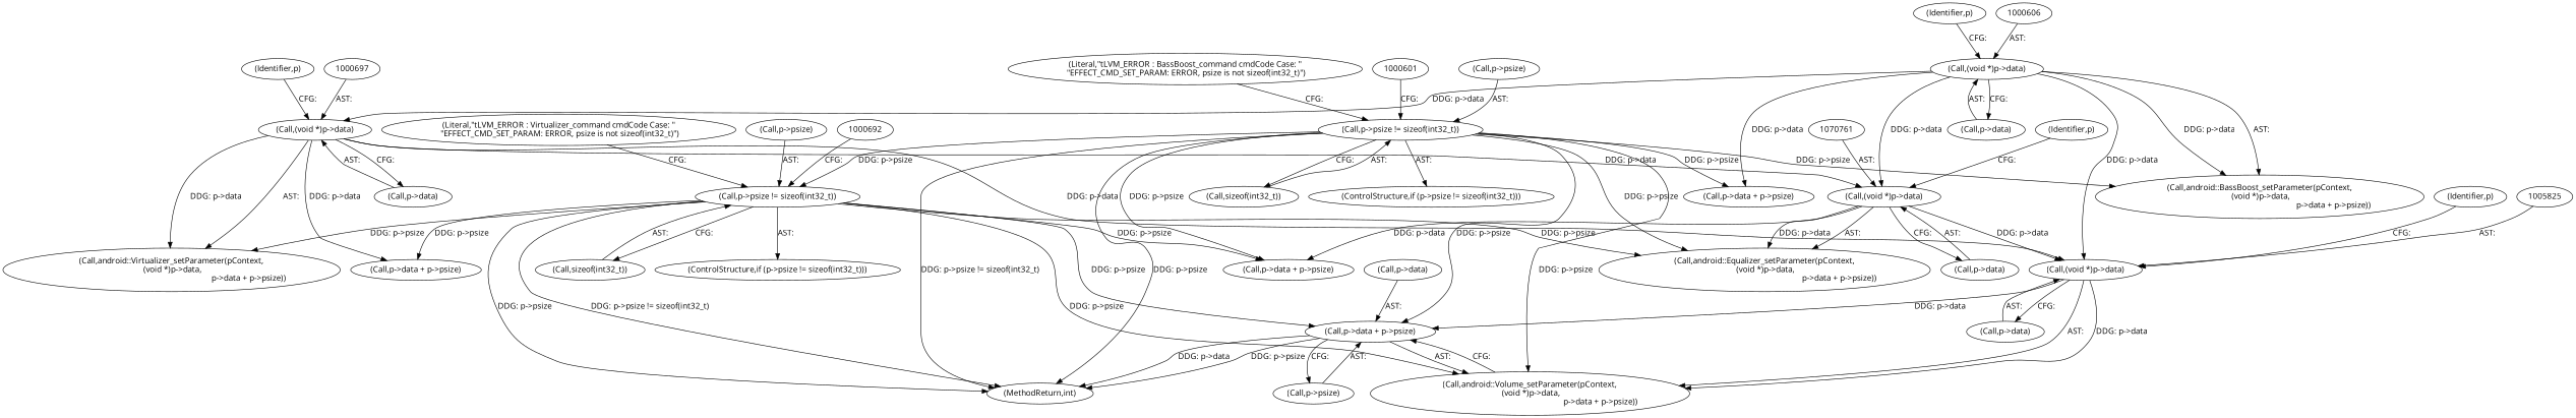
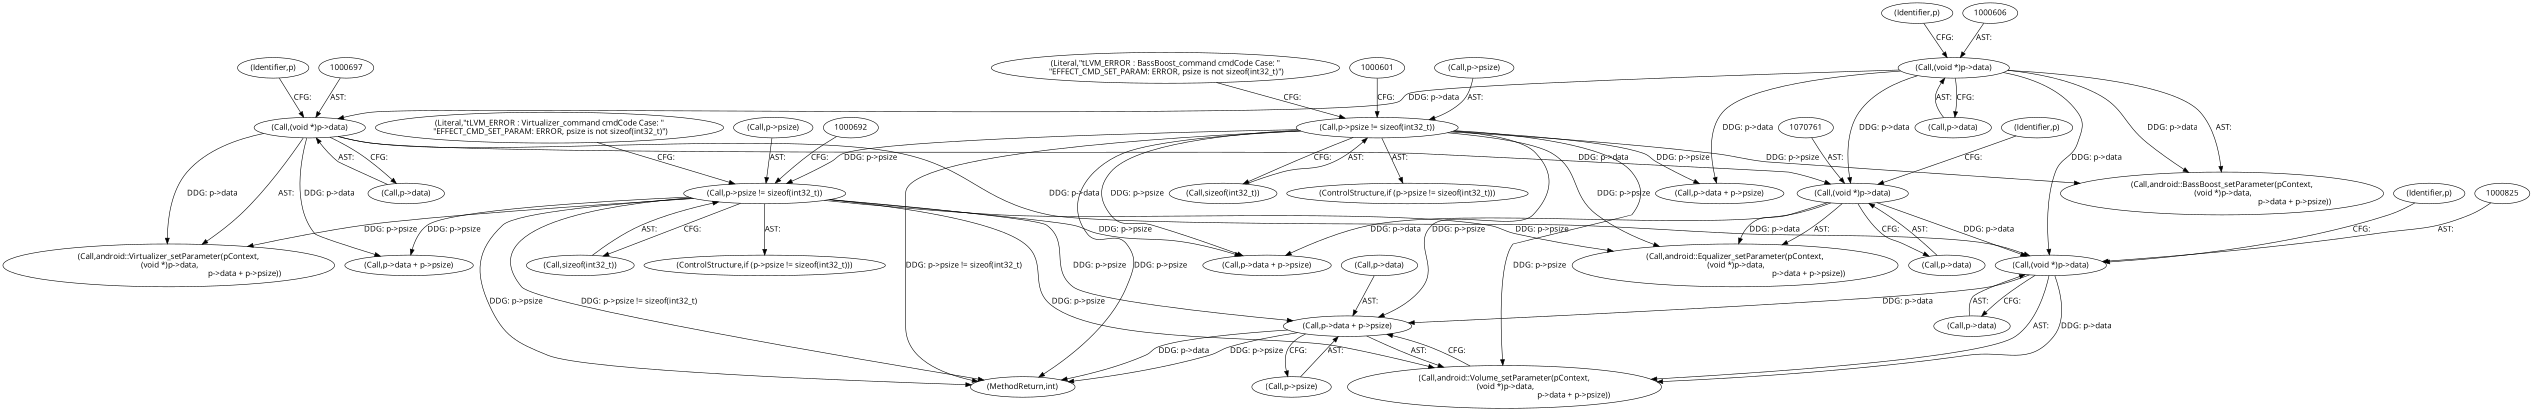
  digraph {
    fontname="Open Sans"
    node [fontname="Open Sans"]
    edge [fontname="Open Sans"]
    n1 [label="(Call,p->data + p->psize)"]
    n2 [label="(Call,android::Volume_setParameter(pContext,\n (void *)p->data,\n                                                                 p->data + p->psize))"]
    n3 [label="(MethodReturn,int)"]
    n4 [label="(Call,p->psize)"]
    n5 [label="(Call,(void *)p->data)"]
    n6 [label="(Call,p->data)"]
    n7 [label="(Call,(void *)p->data)"]
    n8 [label="(Call,(void *)p->data)"]
    n9 [label="(Call,(void *)p->data)"]
    n10 [label="(Call,android::BassBoost_setParameter(pContext,\n (void *)p->data,\n                                                                    p->data + p->psize))"]
    n11 [label="(Call,p->data + p->psize)"]
    n12 [label="(Call,p->data)"]
    n13 [label="(Call,android::Equalizer_setParameter(pContext,\n (void *)p->data,\n                                                                     p->data + p->psize))"]
    n14 [label="(Call,p->data)"]
    n15 [label="(Call,p->data + p->psize)"]
    n16 [label="(Call,android::Virtualizer_setParameter(pContext,\n (void *)p->data,\n                                                                       p->data + p->psize))"]
    n17 [label="(Call,p->data + p->psize)"]
    n18 [label="(Call,p->data)"]
    n19 [label="(Call,p->psize != sizeof(int32_t))"]
    n20 [label="(Call,p->psize != sizeof(int32_t))"]
    n21 [label="(Call,sizeof(int32_t))"]
    n22 [label="(ControlStructure,if (p->psize != sizeof(int32_t)))"]
    n23 [label="(Call,sizeof(int32_t))"]
    n24 [label="(ControlStructure,if (p->psize != sizeof(int32_t)))"]
    n25 [label="(Identifier,p)"]
    n26 [label="(Literal,\"\tLVM_ERROR : Virtualizer_command cmdCode Case: \"\n \"EFFECT_CMD_SET_PARAM: ERROR, psize is not sizeof(int32_t)\")"]
    n27 [label="(Call,p->psize)"]
    n28 [label="(Call,p->data)"]
    n29 [label="(Identifier,p)"]
    n30 [label="(Literal,\"\tLVM_ERROR : BassBoost_command cmdCode Case: \"\n \"EFFECT_CMD_SET_PARAM: ERROR, psize is not sizeof(int32_t)\")"]
    n31 [label="(Identifier,p)"]
    n32 [label="(Call,p->psize)"]
    n33 [label="(Identifier,p)"]
-   1000825 [label=1005825]
+   1000825
    1000606
    n36 [label=1070761]
    1000697
    1000601
    1000692
    n1 -> n2 [label="AST: "]
    n1 -> n3 [label="DDG: p->data"]
    n1 -> n3 [label="DDG: p->psize"]
    n1 -> n4 [label="CFG: "]
    n2 -> n1 [label="CFG: "]
    n4 -> n1 [label="AST: "]
    n5 -> n1 [label="DDG: p->data"]
    n5 -> n2 [label="AST: "]
    n5 -> n2 [label="DDG: p->data"]
    n5 -> n6 [label="CFG: "]
    n6 -> n5 [label="AST: "]
    n7 -> n5 [label="DDG: p->data"]
    n7 -> n8 [label="DDG: p->data"]
    n7 -> n9 [label="DDG: p->data"]
    n7 -> n10 [label="AST: "]
    n7 -> n10 [label="DDG: p->data"]
    n7 -> n11 [label="DDG: p->data"]
    n7 -> n12 [label="CFG: "]
    n8 -> n5 [label="DDG: p->data"]
    n8 -> n13 [label="AST: "]
    n8 -> n13 [label="DDG: p->data"]
    n8 -> n14 [label="CFG: "]
    n8 -> n15 [label="DDG: p->data"]
    n9 -> n5 [label="DDG: p->data"]
    n9 -> n8 [label="DDG: p->data"]
    n9 -> n16 [label="AST: "]
    n9 -> n16 [label="DDG: p->data"]
    n9 -> n17 [label="DDG: p->data"]
    n9 -> n18 [label="CFG: "]
    n12 -> n7 [label="AST: "]
    n14 -> n8 [label="AST: "]
    n18 -> n9 [label="AST: "]
    n19 -> n1 [label="DDG: p->psize"]
    n19 -> n2 [label="DDG: p->psize"]
    n19 -> n3 [label="DDG: p->psize != sizeof(int32_t)"]
    n19 -> n3 [label="DDG: p->psize"]
    n19 -> n10 [label="DDG: p->psize"]
    n19 -> n11 [label="DDG: p->psize"]
    n19 -> n13 [label="DDG: p->psize"]
    n19 -> n15 [label="DDG: p->psize"]
    n19 -> n20 [label="DDG: p->psize"]
    n19 -> n21 [label="CFG: "]
    n19 -> n22 [label="AST: "]
    n20 -> n1 [label="DDG: p->psize"]
    n20 -> n2 [label="DDG: p->psize"]
    n20 -> n3 [label="DDG: p->psize"]
    n20 -> n3 [label="DDG: p->psize != sizeof(int32_t)"]
    n20 -> n13 [label="DDG: p->psize"]
    n20 -> n15 [label="DDG: p->psize"]
    n20 -> n16 [label="DDG: p->psize"]
    n20 -> n17 [label="DDG: p->psize"]
    n20 -> n23 [label="CFG: "]
    n20 -> n24 [label="AST: "]
    n21 -> n19 [label="AST: "]
    n23 -> n20 [label="AST: "]
    n25 -> n8 [label="CFG: "]
    n26 -> n20 [label="CFG: "]
    n27 -> n19 [label="AST: "]
    n28 -> n1 [label="AST: "]
    n29 -> n5 [label="CFG: "]
    n30 -> n19 [label="CFG: "]
    n31 -> n7 [label="CFG: "]
    n32 -> n20 [label="AST: "]
    n33 -> n9 [label="CFG: "]
    1000825 -> n5 [label="AST: "]
    1000606 -> n7 [label="AST: "]
    n36 -> n8 [label="AST: "]
    1000697 -> n9 [label="AST: "]
    1000601 -> n19 [label="CFG: "]
    1000692 -> n20 [label="CFG: "]
  }
